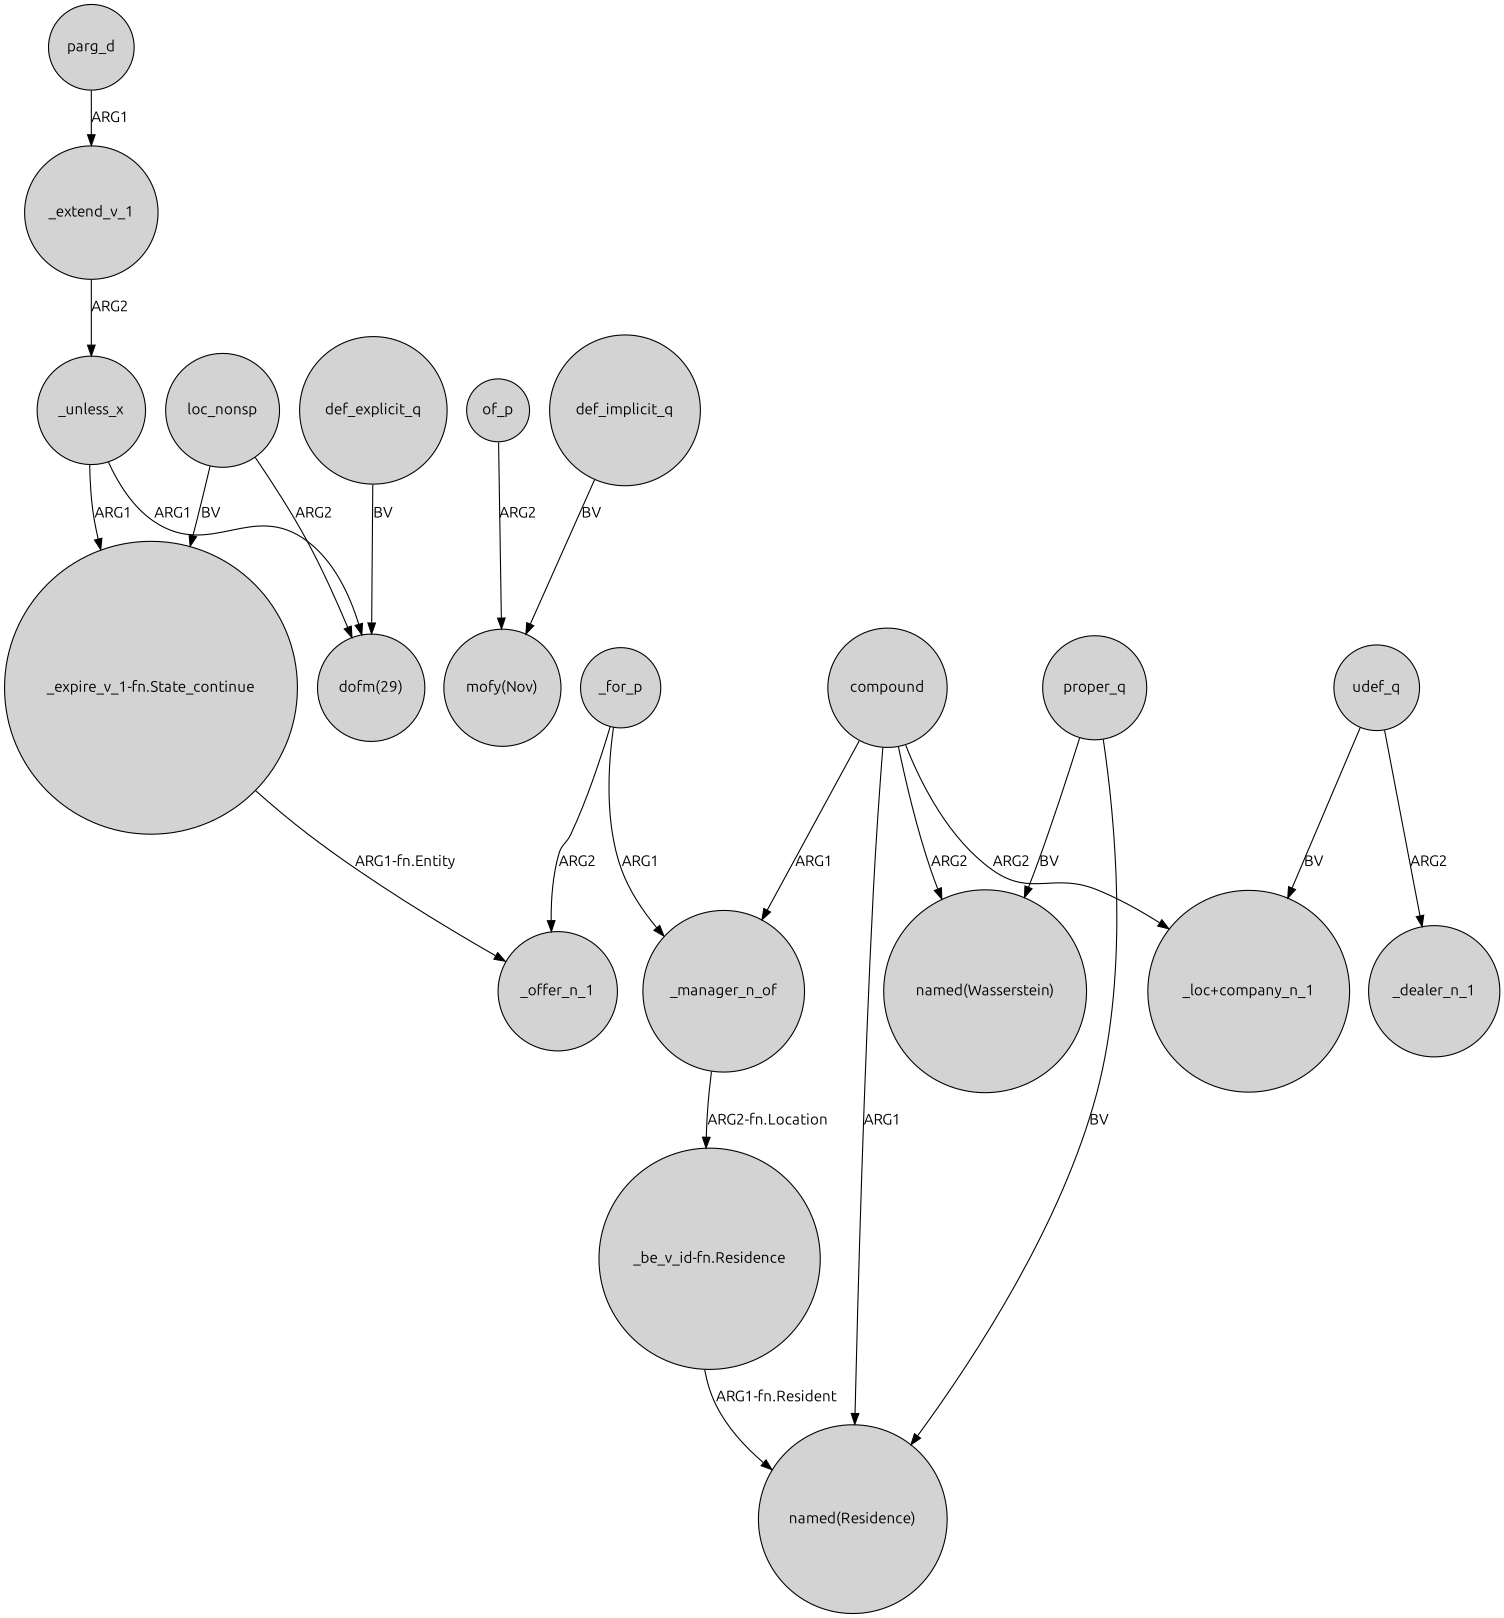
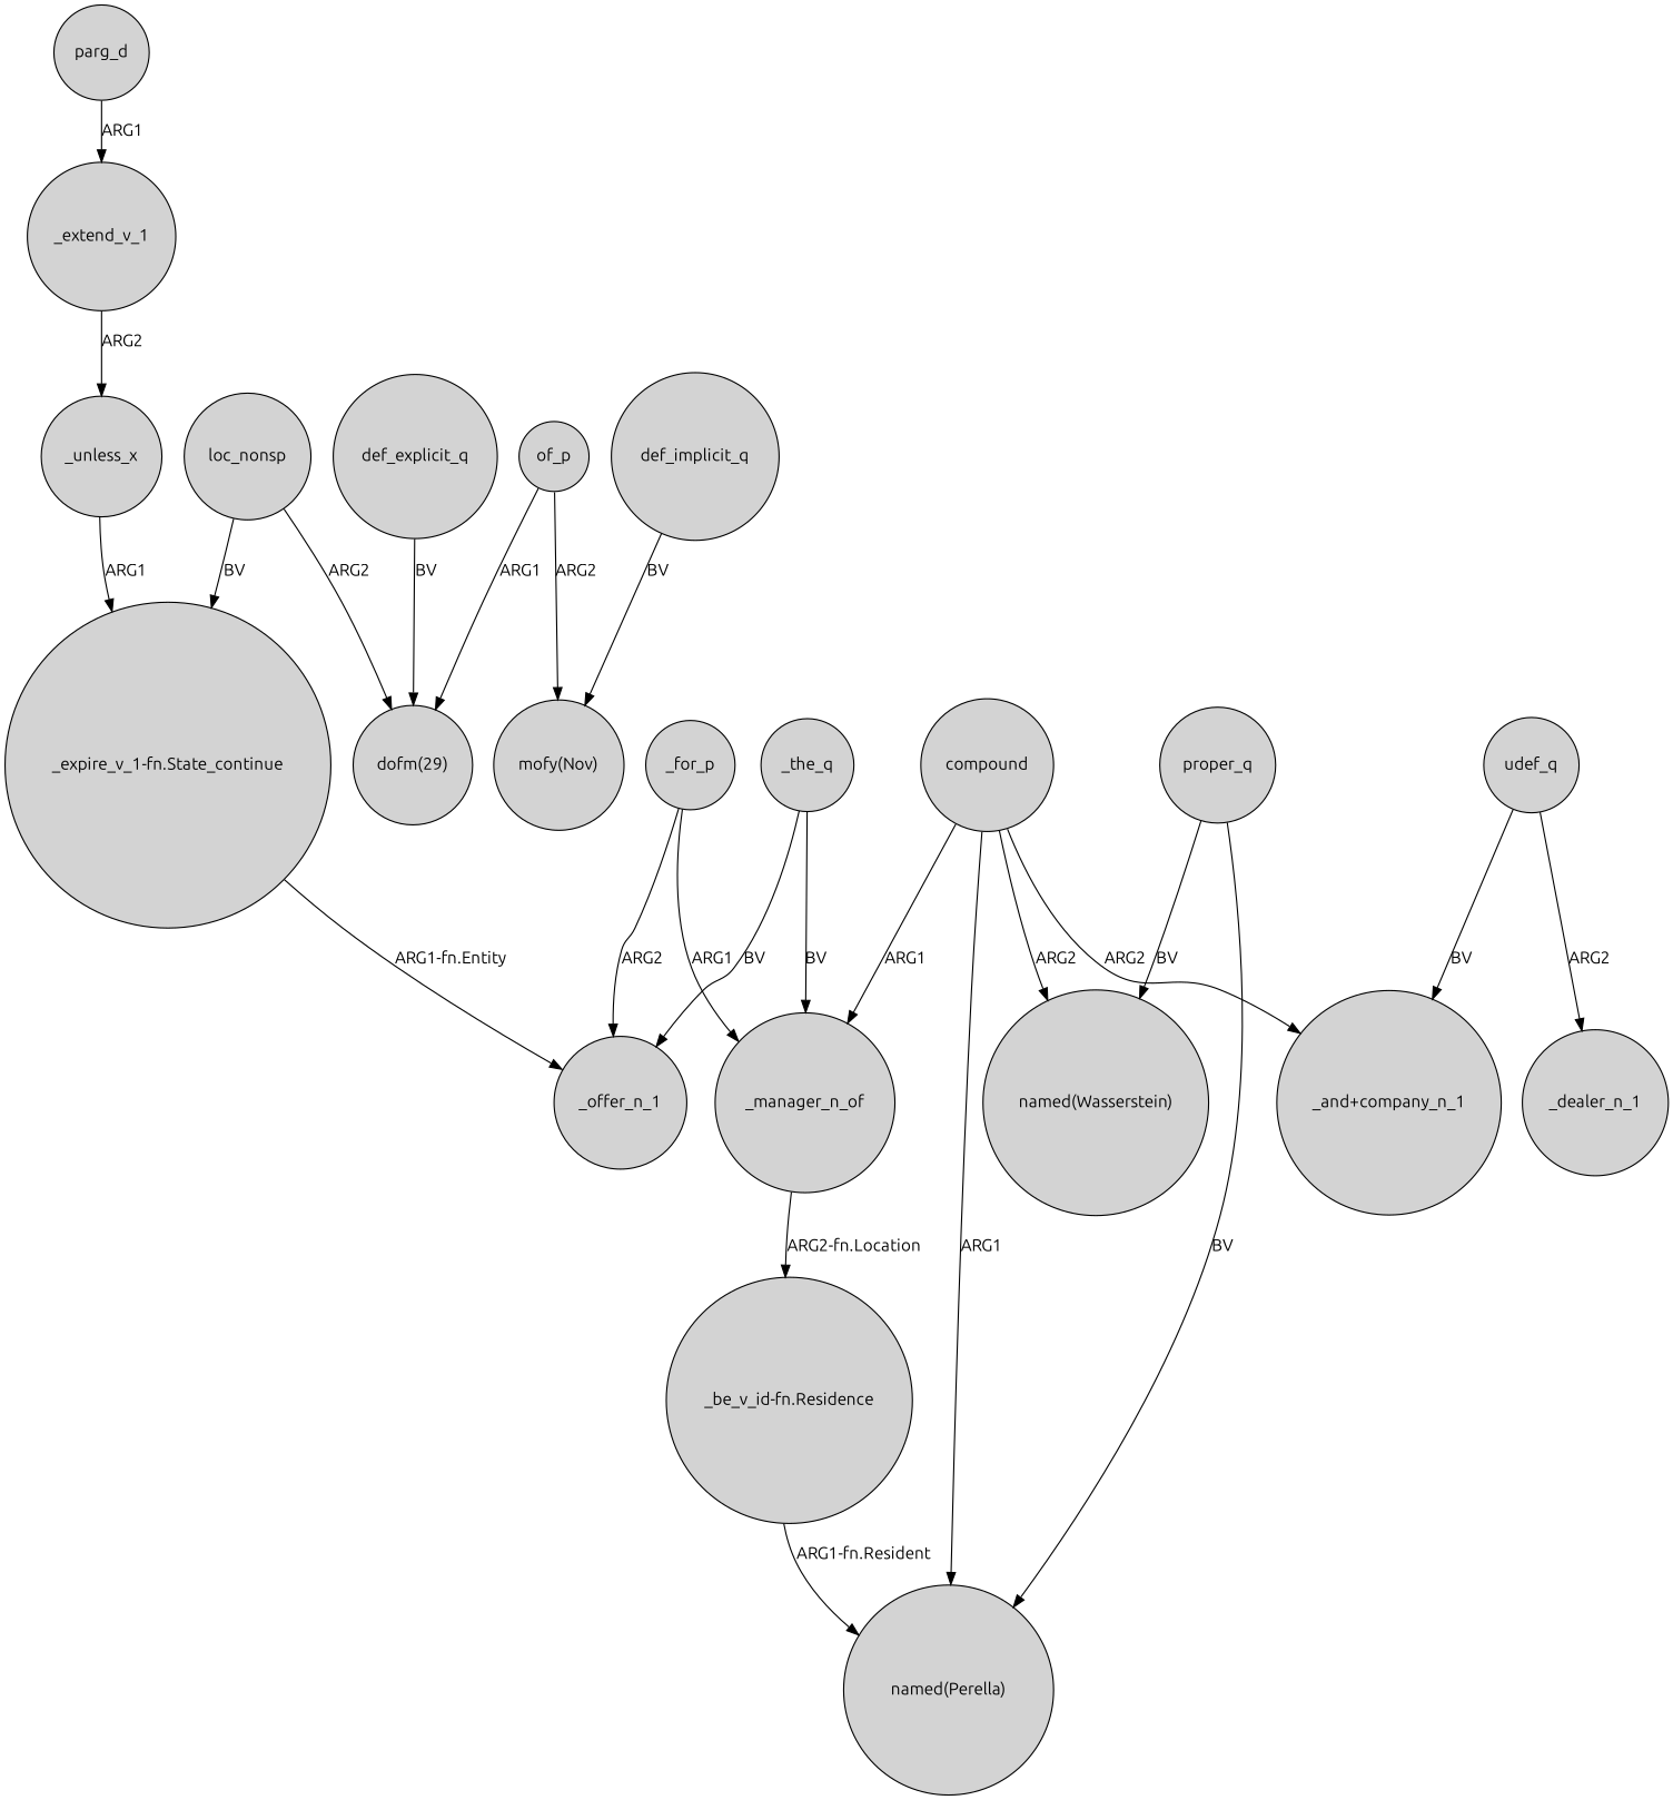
  digraph {
    fontname=Ubuntu
    node [fontname=Ubuntu shape=circle style=filled]
    edge [fontname=Ubuntu]
    loc_nonsp
    "dofm(29)"
    "_expire_v_1-fn.State_continue"
    _offer_n_1
    of_p
    "mofy(Nov)"
    compound
-   "_and+company_n_1" [label="_loc+company_n_1"]
+   "_and+company_n_1"
    _manager_n_of
    "named(Wasserstein)"
-   "named(Perella)" [label="named(Residence)"]
+   "named(Perella)"
    "_be_v_id-fn.Residence"
    _for_p
    def_explicit_q
    _unless_x
    _extend_v_1
+   _the_q
    udef_q
    _dealer_n_1
    proper_q
    def_implicit_q
    parg_d
    loc_nonsp -> "dofm(29)" [label=ARG2]
    loc_nonsp -> "_expire_v_1-fn.State_continue" [label=BV]
    "_expire_v_1-fn.State_continue" -> _offer_n_1 [label="ARG1-fn.Entity"]
-   _unless_x -> "dofm(29)" [label=ARG1]
+   of_p -> "dofm(29)" [label=ARG1]
    of_p -> "mofy(Nov)" [label=ARG2]
    compound -> "_and+company_n_1" [label=ARG2]
    compound -> _manager_n_of [label=ARG1]
    compound -> "named(Wasserstein)" [label=ARG2]
    compound -> "named(Perella)" [label=ARG1]
    _manager_n_of -> "_be_v_id-fn.Residence" [label="ARG2-fn.Location"]
    "_be_v_id-fn.Residence" -> "named(Perella)" [label="ARG1-fn.Resident"]
    _for_p -> _offer_n_1 [label=ARG2]
    _for_p -> _manager_n_of [label=ARG1]
    def_explicit_q -> "dofm(29)" [label=BV]
    _unless_x -> "_expire_v_1-fn.State_continue" [label=ARG1]
    _extend_v_1 -> _unless_x [label=ARG2]
+   _the_q -> _offer_n_1 [label=BV]
+   _the_q -> _manager_n_of [label=BV]
    udef_q -> "_and+company_n_1" [label=BV]
    udef_q -> _dealer_n_1 [label=ARG2]
    proper_q -> "named(Wasserstein)" [label=BV]
    proper_q -> "named(Perella)" [label=BV]
    def_implicit_q -> "mofy(Nov)" [label=BV]
    parg_d -> _extend_v_1 [label=ARG1]
  }
